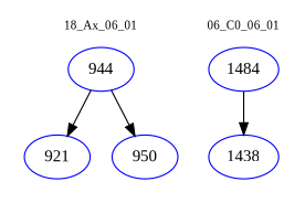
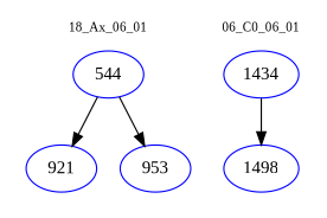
  digraph {
    fontname="Liberation Serif"
    node [color=blue fontname="Liberation Serif"]
    edge [color=black fontname="Liberation Serif"]
-   n1 [label=944]
+   n1 [label=544]
    n2 [label=921]
-   n3 [label=950]
-   n4 [label=1484]
-   n5 [label=1438]
+   n3 [label=953]
+   n4 [label=1434]
+   n5 [label=1498]
    subgraph cluster_1 {
      color=white
      fontsize=10
      label="18_Ax_06_01"
      n1
      n2
      n3
    }
    subgraph cluster_2 {
      color=white
      fontsize=10
      label="06_C0_06_01"
      n4
      n5
    }
    n1 -> n2
    n1 -> n3
    n4 -> n5
  }
